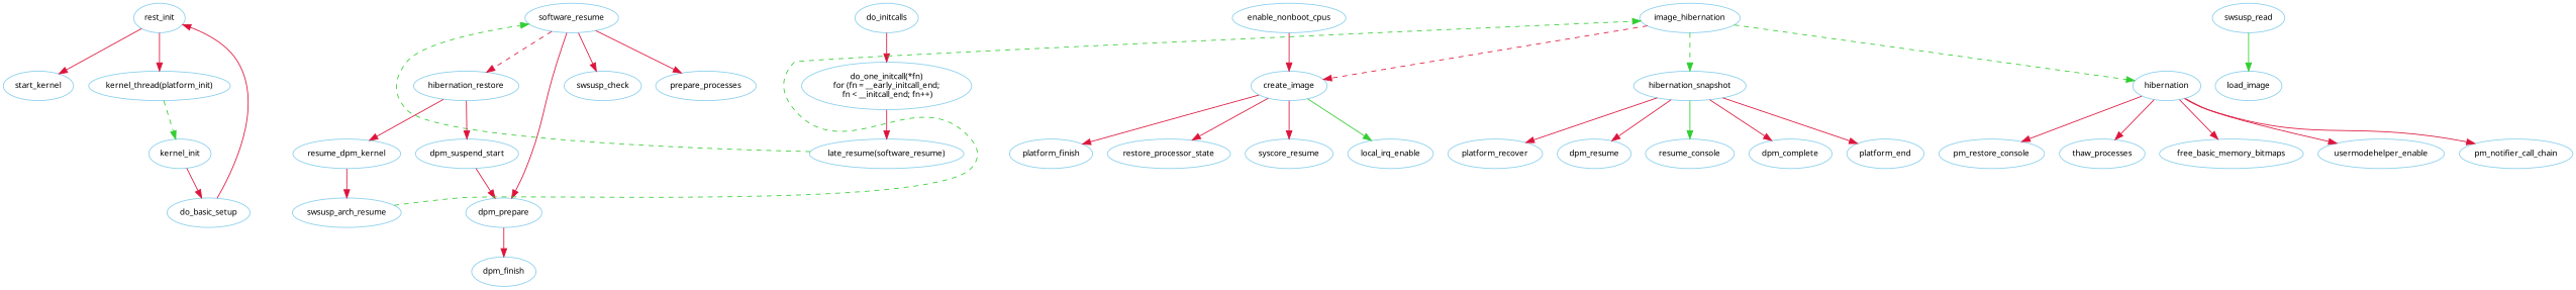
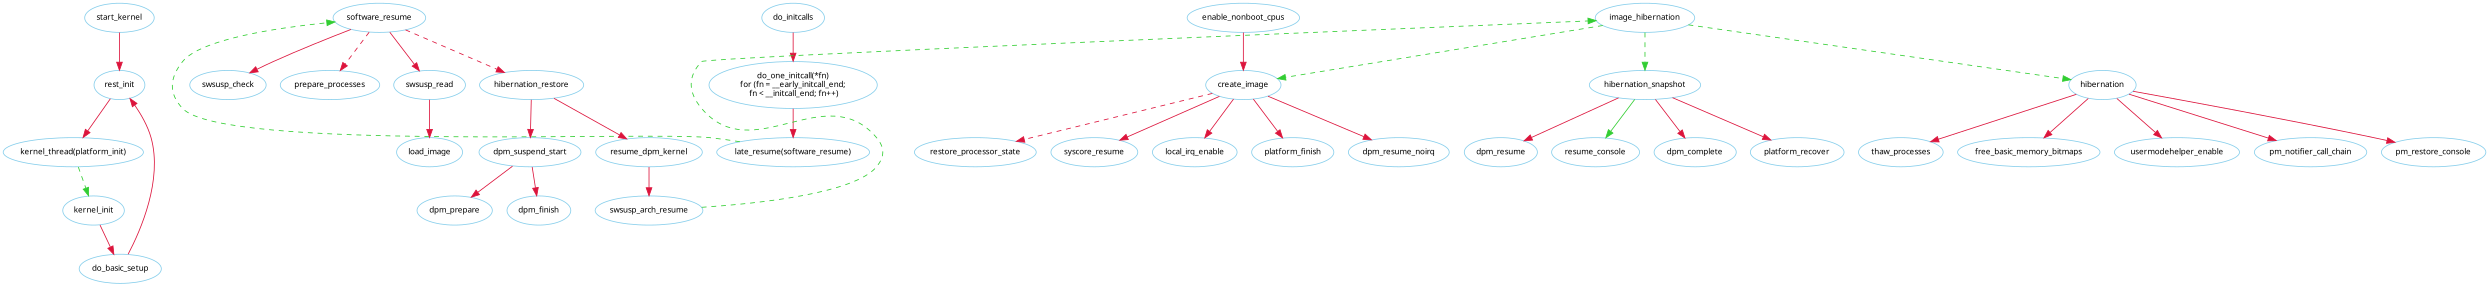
  digraph {
    fontname=Verdana
    fontsize=10
    rankdir=TB
    node [color=skyblue fontname=Verdana fontsize=10]
    edge [color=crimson fontname=Verdana fontsize=10 style=solid]
    start_kernel
    rest_init
    n3 [label="kernel_thread(platform_init)"]
    kernel_init
    do_basic_setup
    n6 [label="do_one_initcall(*fn)\nfor (fn = __early_initcall_end;\n fn < __initcall_end; fn++)"]
    do_initcalls
    n8 [label="late_resume(software_resume)"]
    software_resume
    swsusp_check
    prepare_processes
    swsusp_read
    hibernation_restore
    load_image
    dpm_suspend_start
    n16 [label=resume_dpm_kernel]
    dpm_prepare
    n18 [label=dpm_finish]
    swsusp_arch_resume
    image_hibernation
    create_image
    hibernation_snapshot
    hibernation
    restore_processor_state
    syscore_resume
    local_irq_enable
    platform_finish
+   dpm_resume_noirq
    dpm_resume
    resume_console
    dpm_complete
-   platform_end
    platform_recover
    thaw_processes
    free_basic_memory_bitmaps
    usermodehelper_enable
    pm_notifier_call_chain
    pm_restore_console
    enable_nonboot_cpus
-   rest_init -> start_kernel
+   start_kernel -> rest_init
    rest_init -> n3
    n3 -> kernel_init [color=limegreen style=dashed]
    kernel_init -> do_basic_setup
    do_basic_setup -> rest_init
    n6 -> n8
    do_initcalls -> n6
    n8 -> software_resume [color=limegreen constraint=false style=dashed]
    software_resume -> swsusp_check
-   software_resume -> prepare_processes
-   software_resume -> dpm_prepare
+   software_resume -> prepare_processes [style=dashed]
+   software_resume -> swsusp_read
    software_resume -> hibernation_restore [style=dashed]
-   swsusp_read -> load_image [color=limegreen]
+   swsusp_read -> load_image
    hibernation_restore -> dpm_suspend_start
    hibernation_restore -> n16
    dpm_suspend_start -> dpm_prepare
-   dpm_prepare -> n18
+   dpm_suspend_start -> n18
    n16 -> swsusp_arch_resume
    swsusp_arch_resume -> image_hibernation [color=limegreen constraint=false style=dashed]
-   image_hibernation -> create_image [style=dashed]
+   image_hibernation -> create_image [color=limegreen style=dashed]
    image_hibernation -> hibernation_snapshot [color=limegreen style=dashed]
    image_hibernation -> hibernation [color=limegreen style=dashed]
-   create_image -> restore_processor_state
+   create_image -> restore_processor_state [style=dashed]
    create_image -> syscore_resume
-   create_image -> local_irq_enable [color=limegreen]
+   create_image -> local_irq_enable
    create_image -> platform_finish
+   create_image -> dpm_resume_noirq
    hibernation_snapshot -> dpm_resume
    hibernation_snapshot -> resume_console [color=limegreen]
    hibernation_snapshot -> dpm_complete
-   hibernation_snapshot -> platform_end
    hibernation_snapshot -> platform_recover
    hibernation -> thaw_processes
    hibernation -> free_basic_memory_bitmaps
    hibernation -> usermodehelper_enable
    hibernation -> pm_notifier_call_chain
    hibernation -> pm_restore_console
    enable_nonboot_cpus -> create_image
  }
